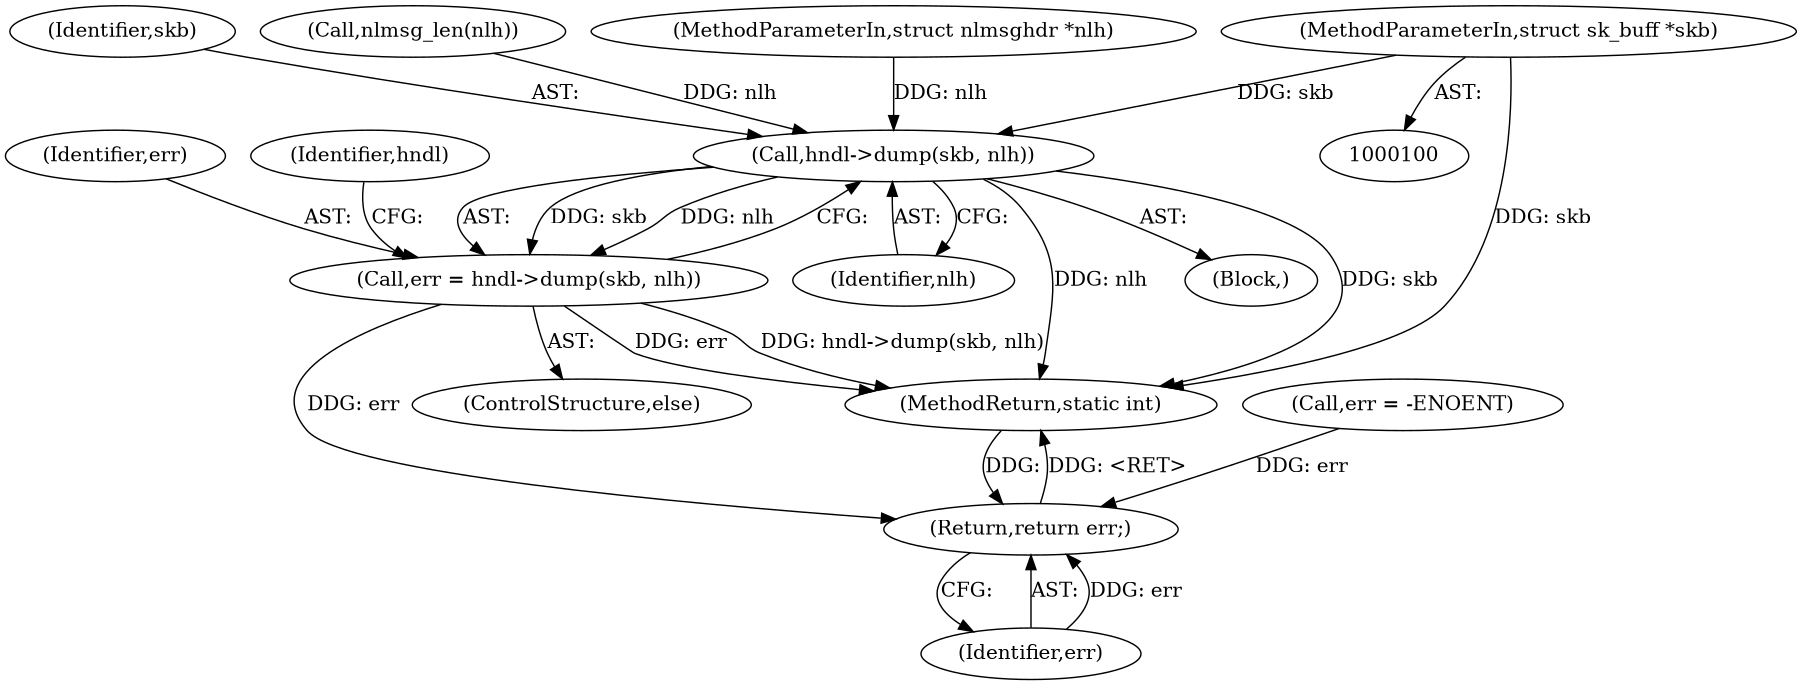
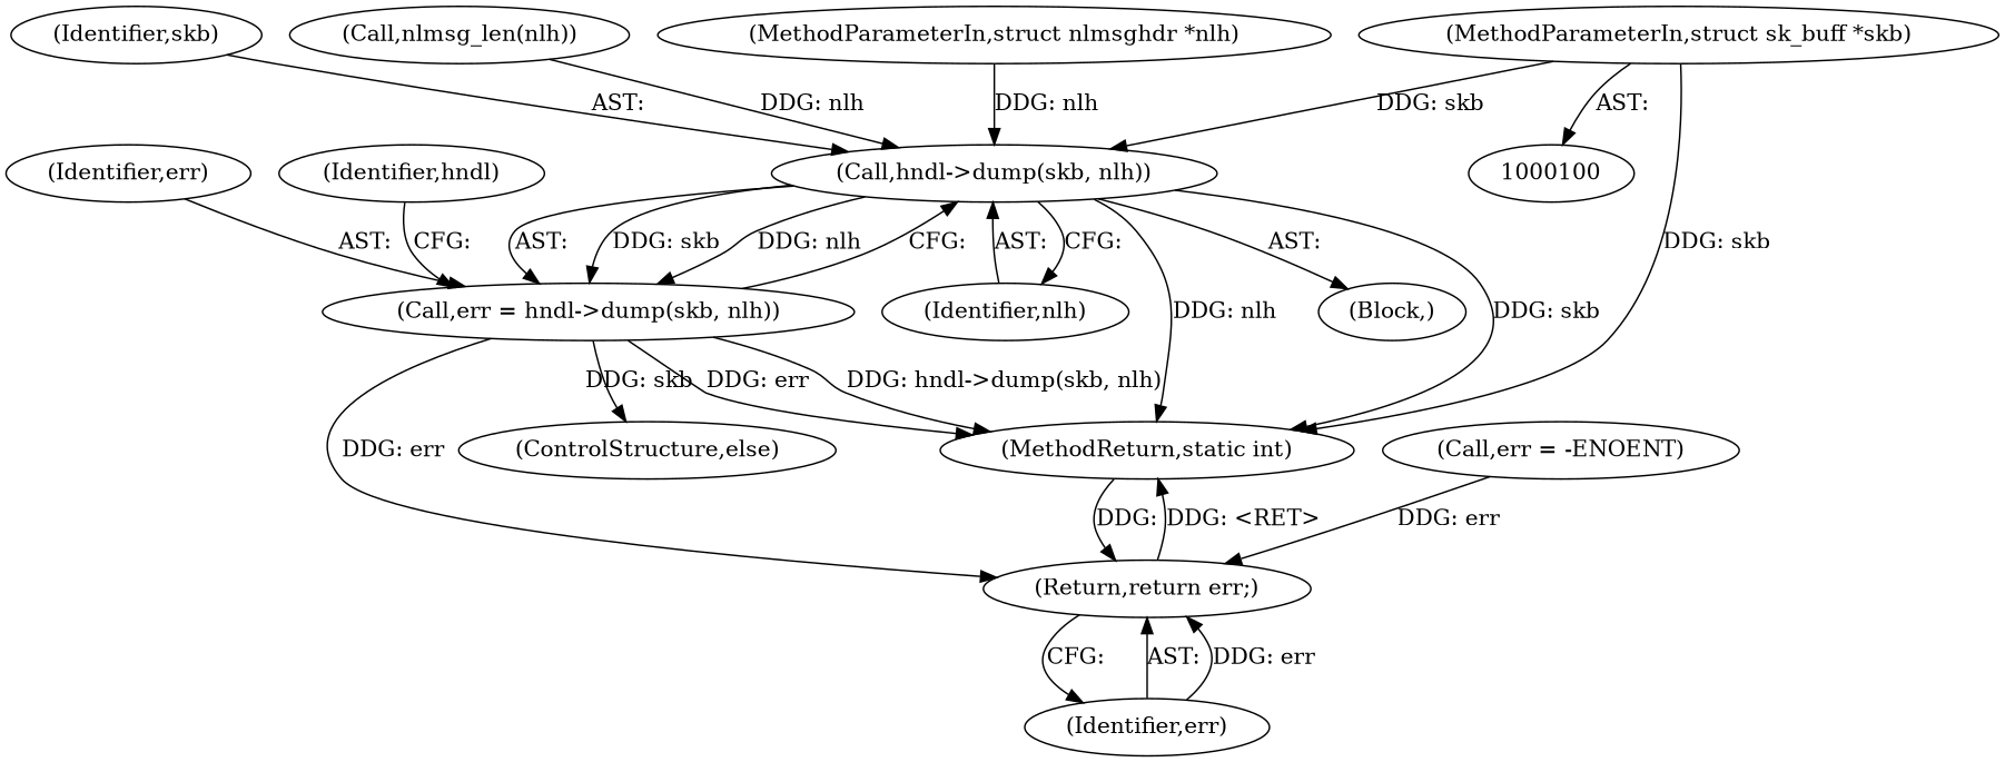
  digraph {
    n1 [label="(MethodParameterIn,struct sk_buff *skb)"]
    n2 [label="(Call,hndl->dump(skb, nlh))"]
    n3 [label="(MethodReturn,static int)"]
    1000100
    n5 [label="(Call,err = hndl->dump(skb, nlh))"]
    n6 [label="(Identifier,nlh)"]
    n7 [label="(Block,)"]
    n8 [label="(Return,return err;)"]
    n9 [label="(ControlStructure,else)"]
    n10 [label="(Identifier,err)"]
    n11 [label="(Identifier,skb)"]
    n12 [label="(Call,nlmsg_len(nlh))"]
    n13 [label="(MethodParameterIn,struct nlmsghdr *nlh)"]
    n14 [label="(Identifier,err)"]
    n15 [label="(Identifier,hndl)"]
    n16 [label="(Call,err = -ENOENT)"]
    n1 -> n2 [label="DDG: skb"]
    n1 -> n3 [label="DDG: skb"]
    n1 -> 1000100 [label="AST: "]
    n2 -> n3 [label="DDG: nlh"]
    n2 -> n3 [label="DDG: skb"]
    n2 -> n5 [label="AST: "]
    n2 -> n5 [label="DDG: skb"]
    n2 -> n5 [label="DDG: nlh"]
    n2 -> n6 [label="CFG: "]
    n2 -> n7 [label="AST: "]
    n3 -> n8 [label="DDG: "]
    n5 -> n2 [label="CFG: "]
    n5 -> n3 [label="DDG: err"]
    n5 -> n3 [label="DDG: hndl->dump(skb, nlh)"]
    n5 -> n8 [label="DDG: err"]
-   n5 -> n9 [label="AST: "]
+   n5 -> n9 [label="DDG: skb"]
    n6 -> n2 [label="AST: "]
    n8 -> n3 [label="DDG: <RET>"]
    n8 -> n10 [label="CFG: "]
    n10 -> n8 [label="AST: "]
    n10 -> n8 [label="DDG: err"]
    n11 -> n2 [label="AST: "]
    n12 -> n2 [label="DDG: nlh"]
    n13 -> n2 [label="DDG: nlh"]
    n14 -> n5 [label="AST: "]
    n15 -> n5 [label="CFG: "]
    n16 -> n8 [label="DDG: err"]
  }
